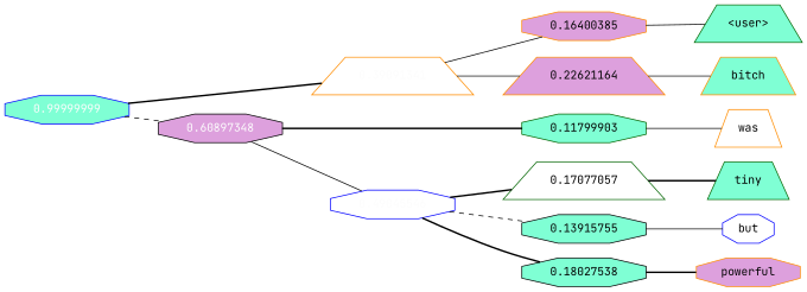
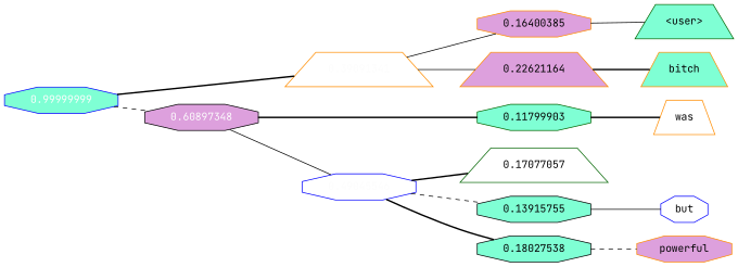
  graph {
    fontname="JetBrains Mono"
    rankdir=LR
    node [color=darkorange fillcolor=aquamarine fontname="JetBrains Mono" format=png nodesep=0.001 ordering=out overlap_scaling=0.01 ranksep=0.001 shape=octagon style=filled]
    edge [fontname="JetBrains Mono" style=bold]
    n1 [color=darkgreen height=0.15 label="\<user\>" shape=trapezium style="filled,solid" width=0.15]
    n2 [height=0.15 label=bitch shape=trapezium style="filled,solid" width=0.15]
    n3 [fillcolor=white height=0.15 label=was shape=trapezium style="filled,solid" width=0.15]
-   n4 [color=darkgreen height=0.15 label=tiny shape=trapezium style="filled,solid" width=0.15]
    n5 [color=blue fillcolor=white height=0.15 label=but style="filled,solid" width=0.15]
    n6 [fillcolor=plum height=0.15 label=powerful style="filled,solid" width=0.15]
    n7 [fillcolor=plum fontcolor=black height=0.15 label=0.16400385 width=0.15]
    n8 [fillcolor=plum fontcolor=black height=0.15 label=0.22621164 shape=trapezium width=0.15]
    n9 [color=darkgreen fontcolor=black height=0.15 label=0.11799903 width=0.15]
    n10 [color=darkgreen fillcolor=white fontcolor=black height=0.15 label=0.17077057 shape=trapezium width=0.15]
    n11 [color=black fontcolor=black height=0.15 label=0.13915755 width=0.15]
    n12 [color=black fontcolor=black height=0.15 label=0.18027538 width=0.15]
    n13 [color=blue fontcolor=grey99 height=0.15 label=0.99999999 width=0.15]
    n14 [fillcolor=white fontcolor=grey99 height=0.15 label=0.39091341 shape=trapezium width=0.15]
    n15 [color=black fillcolor=plum fontcolor=grey99 height=0.15 label=0.60897348 width=0.15]
    n16 [color=blue fillcolor=white fontcolor=grey99 height=0.15 label=0.49045546 width=0.15]
    subgraph sub_1 {
      rank=same
      n1
      n2
      n3
-     n4
      n5
      n6
    }
    subgraph sub_2 {
      rank=same
      n7
      n8
      n9
      n10
      n11
      n12
    }
    n7 -- n1 [style=solid]
-   n8 -- n2 [style=solid]
-   n9 -- n3 [style=solid]
-   n10 -- n4
+   n8 -- n2
+   n9 -- n3
    n11 -- n5 [style=solid]
-   n12 -- n6
+   n12 -- n6 [style=dashed]
    n13 -- n14
    n13 -- n15 [style=dashed]
    n14 -- n7 [style=solid]
    n14 -- n8 [style=solid]
    n15 -- n9
    n15 -- n16 [style=solid]
    n16 -- n10
    n16 -- n11 [style=dashed]
    n16 -- n12
  }
